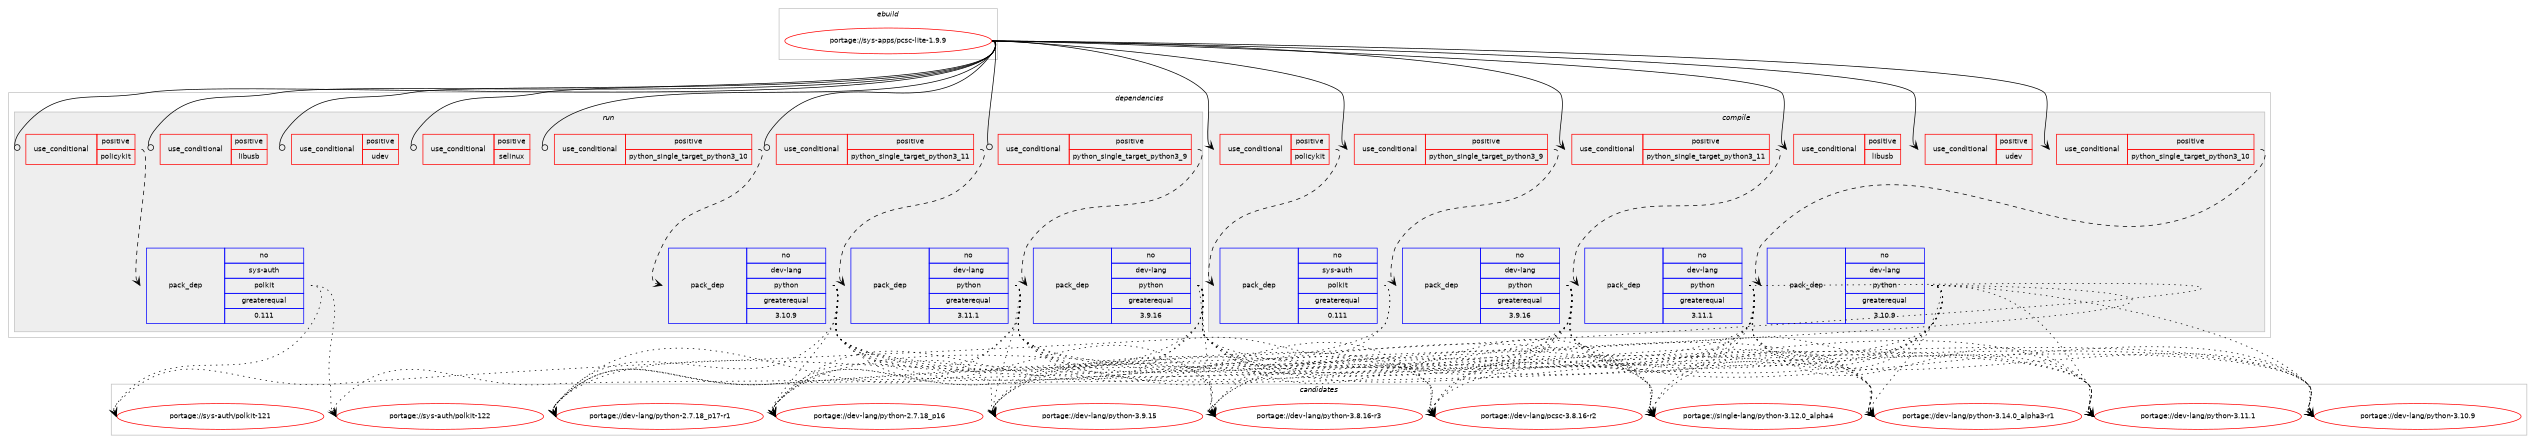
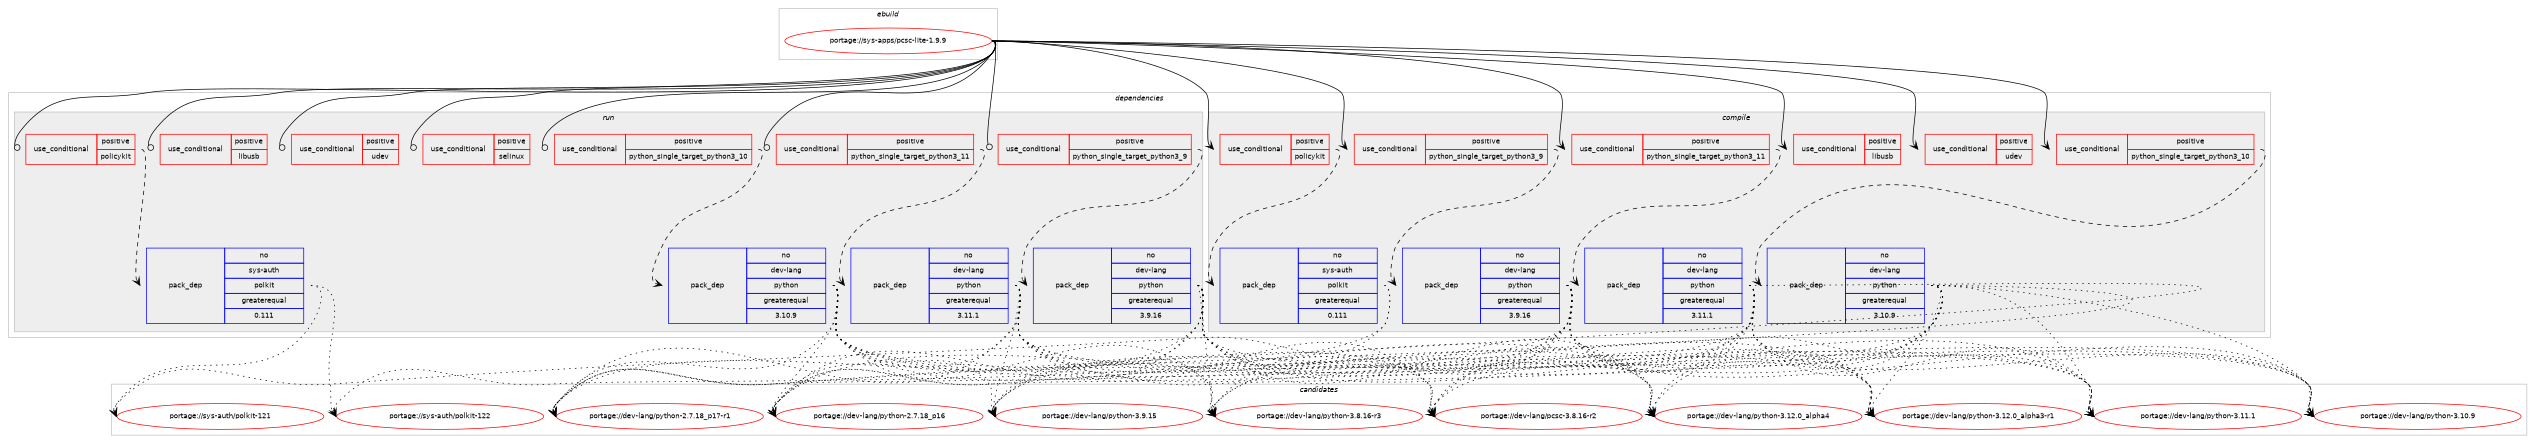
  digraph {
    compound=true
    concentrate=true
    fontname=Helvetica
    fontsize=10
    newrank=true
    rankdir=TB
    ranksep=1.5
    node [color=red fontname=Helvetica fontsize=10 shape=none]
    edge [arrowhead=vee headport=w style=dotted tailport=e weight=100]
    n1 [label="portage://sys-apps/pcsc-lite-1.9.9" width=4 shape=""]
    n2 [label=<<TABLE BORDER="0" CELLBORDER="1" CELLSPACING="0" CELLPADDING="4"><TR><TD ROWSPAN="3" CELLPADDING="10">use_conditional</TD></TR><TR><TD>positive</TD></TR><TR><TD>libusb</TD></TR></TABLE>>]
    n3 [color=blue label=<<TABLE BORDER="0" CELLBORDER="1" CELLSPACING="0" CELLPADDING="4" WIDTH="220"><TR><TD ROWSPAN="6" CELLPADDING="30">pack_dep</TD></TR><TR><TD WIDTH="110">no</TD></TR><TR><TD>sys-auth</TD></TR><TR><TD>polkit</TD></TR><TR><TD>greaterequal</TD></TR><TR><TD>0.111</TD></TR></TABLE>>]
    n4 [label=<<TABLE BORDER="0" CELLBORDER="1" CELLSPACING="0" CELLPADDING="4"><TR><TD ROWSPAN="3" CELLPADDING="10">use_conditional</TD></TR><TR><TD>positive</TD></TR><TR><TD>policykit</TD></TR></TABLE>>]
    n5 [color=blue label=<<TABLE BORDER="0" CELLBORDER="1" CELLSPACING="0" CELLPADDING="4" WIDTH="220"><TR><TD ROWSPAN="6" CELLPADDING="30">pack_dep</TD></TR><TR><TD WIDTH="110">no</TD></TR><TR><TD>dev-lang</TD></TR><TR><TD>python</TD></TR><TR><TD>greaterequal</TD></TR><TR><TD>3.10.9</TD></TR></TABLE>>]
    n6 [label=<<TABLE BORDER="0" CELLBORDER="1" CELLSPACING="0" CELLPADDING="4"><TR><TD ROWSPAN="3" CELLPADDING="10">use_conditional</TD></TR><TR><TD>positive</TD></TR><TR><TD>python_single_target_python3_10</TD></TR></TABLE>>]
    n7 [color=blue label=<<TABLE BORDER="0" CELLBORDER="1" CELLSPACING="0" CELLPADDING="4" WIDTH="220"><TR><TD ROWSPAN="6" CELLPADDING="30">pack_dep</TD></TR><TR><TD WIDTH="110">no</TD></TR><TR><TD>dev-lang</TD></TR><TR><TD>python</TD></TR><TR><TD>greaterequal</TD></TR><TR><TD>3.11.1</TD></TR></TABLE>>]
    n8 [label=<<TABLE BORDER="0" CELLBORDER="1" CELLSPACING="0" CELLPADDING="4"><TR><TD ROWSPAN="3" CELLPADDING="10">use_conditional</TD></TR><TR><TD>positive</TD></TR><TR><TD>python_single_target_python3_11</TD></TR></TABLE>>]
    n9 [color=blue label=<<TABLE BORDER="0" CELLBORDER="1" CELLSPACING="0" CELLPADDING="4" WIDTH="220"><TR><TD ROWSPAN="6" CELLPADDING="30">pack_dep</TD></TR><TR><TD WIDTH="110">no</TD></TR><TR><TD>dev-lang</TD></TR><TR><TD>python</TD></TR><TR><TD>greaterequal</TD></TR><TR><TD>3.9.16</TD></TR></TABLE>>]
    n10 [label=<<TABLE BORDER="0" CELLBORDER="1" CELLSPACING="0" CELLPADDING="4"><TR><TD ROWSPAN="3" CELLPADDING="10">use_conditional</TD></TR><TR><TD>positive</TD></TR><TR><TD>python_single_target_python3_9</TD></TR></TABLE>>]
    n11 [label=<<TABLE BORDER="0" CELLBORDER="1" CELLSPACING="0" CELLPADDING="4"><TR><TD ROWSPAN="3" CELLPADDING="10">use_conditional</TD></TR><TR><TD>positive</TD></TR><TR><TD>udev</TD></TR></TABLE>>]
    n12 [label=<<TABLE BORDER="0" CELLBORDER="1" CELLSPACING="0" CELLPADDING="4"><TR><TD ROWSPAN="3" CELLPADDING="10">use_conditional</TD></TR><TR><TD>positive</TD></TR><TR><TD>libusb</TD></TR></TABLE>>]
    n13 [color=blue label=<<TABLE BORDER="0" CELLBORDER="1" CELLSPACING="0" CELLPADDING="4" WIDTH="220"><TR><TD ROWSPAN="6" CELLPADDING="30">pack_dep</TD></TR><TR><TD WIDTH="110">no</TD></TR><TR><TD>sys-auth</TD></TR><TR><TD>polkit</TD></TR><TR><TD>greaterequal</TD></TR><TR><TD>0.111</TD></TR></TABLE>>]
    n14 [label=<<TABLE BORDER="0" CELLBORDER="1" CELLSPACING="0" CELLPADDING="4"><TR><TD ROWSPAN="3" CELLPADDING="10">use_conditional</TD></TR><TR><TD>positive</TD></TR><TR><TD>policykit</TD></TR></TABLE>>]
    n15 [color=blue label=<<TABLE BORDER="0" CELLBORDER="1" CELLSPACING="0" CELLPADDING="4" WIDTH="220"><TR><TD ROWSPAN="6" CELLPADDING="30">pack_dep</TD></TR><TR><TD WIDTH="110">no</TD></TR><TR><TD>dev-lang</TD></TR><TR><TD>python</TD></TR><TR><TD>greaterequal</TD></TR><TR><TD>3.10.9</TD></TR></TABLE>>]
    n16 [label=<<TABLE BORDER="0" CELLBORDER="1" CELLSPACING="0" CELLPADDING="4"><TR><TD ROWSPAN="3" CELLPADDING="10">use_conditional</TD></TR><TR><TD>positive</TD></TR><TR><TD>python_single_target_python3_10</TD></TR></TABLE>>]
    n17 [color=blue label=<<TABLE BORDER="0" CELLBORDER="1" CELLSPACING="0" CELLPADDING="4" WIDTH="220"><TR><TD ROWSPAN="6" CELLPADDING="30">pack_dep</TD></TR><TR><TD WIDTH="110">no</TD></TR><TR><TD>dev-lang</TD></TR><TR><TD>python</TD></TR><TR><TD>greaterequal</TD></TR><TR><TD>3.11.1</TD></TR></TABLE>>]
    n18 [label=<<TABLE BORDER="0" CELLBORDER="1" CELLSPACING="0" CELLPADDING="4"><TR><TD ROWSPAN="3" CELLPADDING="10">use_conditional</TD></TR><TR><TD>positive</TD></TR><TR><TD>python_single_target_python3_11</TD></TR></TABLE>>]
    n19 [color=blue label=<<TABLE BORDER="0" CELLBORDER="1" CELLSPACING="0" CELLPADDING="4" WIDTH="220"><TR><TD ROWSPAN="6" CELLPADDING="30">pack_dep</TD></TR><TR><TD WIDTH="110">no</TD></TR><TR><TD>dev-lang</TD></TR><TR><TD>python</TD></TR><TR><TD>greaterequal</TD></TR><TR><TD>3.9.16</TD></TR></TABLE>>]
    n20 [label=<<TABLE BORDER="0" CELLBORDER="1" CELLSPACING="0" CELLPADDING="4"><TR><TD ROWSPAN="3" CELLPADDING="10">use_conditional</TD></TR><TR><TD>positive</TD></TR><TR><TD>python_single_target_python3_9</TD></TR></TABLE>>]
    n21 [label=<<TABLE BORDER="0" CELLBORDER="1" CELLSPACING="0" CELLPADDING="4"><TR><TD ROWSPAN="3" CELLPADDING="10">use_conditional</TD></TR><TR><TD>positive</TD></TR><TR><TD>selinux</TD></TR></TABLE>>]
    n22 [label=<<TABLE BORDER="0" CELLBORDER="1" CELLSPACING="0" CELLPADDING="4"><TR><TD ROWSPAN="3" CELLPADDING="10">use_conditional</TD></TR><TR><TD>positive</TD></TR><TR><TD>udev</TD></TR></TABLE>>]
    n23 [label="portage://sys-auth/polkit-121" width=4 shape=""]
    n24 [label="portage://sys-auth/polkit-122" width=4 shape=""]
    n25 [label="portage://dev-lang/python-2.7.18_p16" width=4 shape=""]
    n26 [label="portage://dev-lang/python-2.7.18_p17-r1" width=4 shape=""]
    n27 [label="portage://dev-lang/python-3.10.9" width=4 shape=""]
    n28 [label="portage://dev-lang/python-3.11.1" width=4 shape=""]
-   n29 [label="portage://dev-lang/python-3.14.0_alpha3-r1" width=4 shape=""]
-   n30 [label="portage://single-lang/python-3.12.0_alpha4" width=4 shape=""]
+   n29 [label="portage://dev-lang/python-3.12.0_alpha3-r1" width=4 shape=""]
+   n30 [label="portage://dev-lang/python-3.12.0_alpha4" width=4 shape=""]
    n31 [label="portage://dev-lang/pcsc-3.8.16-r2" width=4 shape=""]
    n32 [label="portage://dev-lang/python-3.8.16-r3" width=4 shape=""]
    n33 [label="portage://dev-lang/python-3.9.15" width=4 shape=""]
    subgraph cluster_1 {
      color=gray
      label=<<i>ebuild</i>>
      rank=same
      n1
    }
    subgraph cluster_2 {
      color=gray
      label=<<i>dependencies</i>>
      subgraph cluster_3 {
        color=gray
        fillcolor="#eeeeee"
        label=<<i>compile</i>>
        style=filled
        subgraph sub_4 {
          color=gray
          fillcolor="#eeeeee"
          label=<<i>compile</i>>
          style=filled
          n2
        }
        subgraph sub_5 {
          color=gray
          fillcolor="#eeeeee"
          label=<<i>compile</i>>
          style=filled
          n4
          subgraph sub_6 {
            color=gray
            fillcolor="#eeeeee"
            label=<<i>compile</i>>
            style=filled
            n3
          }
        }
        subgraph sub_7 {
          color=gray
          fillcolor="#eeeeee"
          label=<<i>compile</i>>
          style=filled
          n6
          subgraph sub_8 {
            color=gray
            fillcolor="#eeeeee"
            label=<<i>compile</i>>
            style=filled
            n5
          }
        }
        subgraph sub_9 {
          color=gray
          fillcolor="#eeeeee"
          label=<<i>compile</i>>
          style=filled
          n8
          subgraph sub_10 {
            color=gray
            fillcolor="#eeeeee"
            label=<<i>compile</i>>
            style=filled
            n7
          }
        }
        subgraph sub_11 {
          color=gray
          fillcolor="#eeeeee"
          label=<<i>compile</i>>
          style=filled
          n10
          subgraph sub_12 {
            color=gray
            fillcolor="#eeeeee"
            label=<<i>compile</i>>
            style=filled
            n9
          }
        }
        subgraph sub_13 {
          color=gray
          fillcolor="#eeeeee"
          label=<<i>compile</i>>
          style=filled
          n11
        }
      }
      subgraph cluster_14 {
        color=gray
        fillcolor="#eeeeee"
        label=<<i>compile and run</i>>
        style=filled
      }
      subgraph cluster_15 {
        color=gray
        fillcolor="#eeeeee"
        label=<<i>run</i>>
        style=filled
        subgraph sub_16 {
          color=gray
          fillcolor="#eeeeee"
          label=<<i>run</i>>
          style=filled
          n12
        }
        subgraph sub_17 {
          color=gray
          fillcolor="#eeeeee"
          label=<<i>run</i>>
          style=filled
          n14
          subgraph sub_18 {
            color=gray
            fillcolor="#eeeeee"
            label=<<i>run</i>>
            style=filled
            n13
          }
        }
        subgraph sub_19 {
          color=gray
          fillcolor="#eeeeee"
          label=<<i>run</i>>
          style=filled
          n16
          subgraph sub_20 {
            color=gray
            fillcolor="#eeeeee"
            label=<<i>run</i>>
            style=filled
            n15
          }
        }
        subgraph sub_21 {
          color=gray
          fillcolor="#eeeeee"
          label=<<i>run</i>>
          style=filled
          n18
          subgraph sub_22 {
            color=gray
            fillcolor="#eeeeee"
            label=<<i>run</i>>
            style=filled
            n17
          }
        }
        subgraph sub_23 {
          color=gray
          fillcolor="#eeeeee"
          label=<<i>run</i>>
          style=filled
          n20
          subgraph sub_24 {
            color=gray
            fillcolor="#eeeeee"
            label=<<i>run</i>>
            style=filled
            n19
          }
        }
        subgraph sub_25 {
          color=gray
          fillcolor="#eeeeee"
          label=<<i>run</i>>
          style=filled
          n21
        }
        subgraph sub_26 {
          color=gray
          fillcolor="#eeeeee"
          label=<<i>run</i>>
          style=filled
          n22
        }
      }
    }
    subgraph cluster_27 {
      color=gray
      label=<<i>candidates</i>>
      rank=same
      subgraph sub_28 {
        color=black
        label=<<i>candidates</i>>
        nodesep=1
        rank=same
        n23
        n24
      }
      subgraph sub_29 {
        color=black
        label=<<i>candidates</i>>
        nodesep=1
        rank=same
        n25
        n26
        n27
        n28
        n29
        n30
        n31
        n32
        n33
      }
      subgraph sub_30 {
        color=black
        label=<<i>candidates</i>>
        nodesep=1
        rank=same
        n25
        n26
        n27
        n28
        n29
        n30
        n31
        n32
        n33
      }
      subgraph sub_31 {
        color=black
        label=<<i>candidates</i>>
        nodesep=1
        rank=same
        n25
        n26
        n27
        n28
        n29
        n30
        n31
        n32
        n33
      }
      subgraph sub_32 {
        color=black
        label=<<i>candidates</i>>
        nodesep=1
        rank=same
        n23
        n24
      }
      subgraph sub_33 {
        color=black
        label=<<i>candidates</i>>
        nodesep=1
        rank=same
        n25
        n26
        n27
        n28
        n29
        n30
        n31
        n32
        n33
      }
      subgraph sub_34 {
        color=black
        label=<<i>candidates</i>>
        nodesep=1
        rank=same
        n25
        n26
        n27
        n28
        n29
        n30
        n31
        n32
        n33
      }
      subgraph sub_35 {
        color=black
        label=<<i>candidates</i>>
        nodesep=1
        rank=same
        n25
        n26
        n27
        n28
        n29
        n30
        n31
        n32
        n33
      }
    }
    n1 -> n2 [style=solid weight=20]
    n1 -> n4 [style=solid weight=20]
    n1 -> n6 [style=solid weight=20]
    n1 -> n8 [style=solid weight=20]
    n1 -> n10 [style=solid weight=20]
    n1 -> n11 [style=solid weight=20]
    n1 -> n12 [arrowhead=odot style=solid weight=20]
    n1 -> n14 [arrowhead=odot style=solid weight=20]
    n1 -> n16 [arrowhead=odot style=solid weight=20]
    n1 -> n18 [arrowhead=odot style=solid weight=20]
    n1 -> n20 [arrowhead=odot style=solid weight=20]
    n1 -> n21 [arrowhead=odot style=solid weight=20]
    n1 -> n22 [arrowhead=odot style=solid weight=20]
    n3 -> n23
    n3 -> n24
    n4 -> n3 [style=dashed weight=20]
    n5 -> n25
    n5 -> n26
    n5 -> n27
    n5 -> n28
    n5 -> n29
    n5 -> n30
    n5 -> n31
    n5 -> n32
    n5 -> n33
    n6 -> n5 [style=dashed weight=20]
    n7 -> n25
    n7 -> n26
    n7 -> n27
    n7 -> n28
    n7 -> n29
    n7 -> n30
    n7 -> n31
    n7 -> n32
    n7 -> n33
    n8 -> n7 [style=dashed weight=20]
    n9 -> n25
    n9 -> n26
    n9 -> n27
    n9 -> n28
    n9 -> n29
    n9 -> n30
    n9 -> n31
    n9 -> n32
    n9 -> n33
    n10 -> n9 [style=dashed weight=20]
    n13 -> n23
    n13 -> n24
    n14 -> n13 [style=dashed weight=20]
    n15 -> n25
    n15 -> n26
    n15 -> n27
    n15 -> n28
    n15 -> n29
    n15 -> n30
    n15 -> n31
    n15 -> n32
    n15 -> n33
    n16 -> n15 [style=dashed weight=20]
    n17 -> n25
    n17 -> n26
    n17 -> n27
    n17 -> n28
    n17 -> n29
    n17 -> n30
    n17 -> n31
    n17 -> n32
    n17 -> n33
    n18 -> n17 [style=dashed weight=20]
    n19 -> n25
    n19 -> n26
    n19 -> n27
    n19 -> n28
    n19 -> n29
    n19 -> n30
    n19 -> n31
    n19 -> n32
    n19 -> n33
    n20 -> n19 [style=dashed weight=20]
  }
